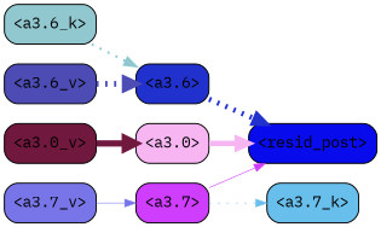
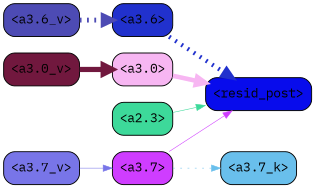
  strict digraph {
    fontname="IBM Plex Mono"
    rankdir=LR
    splines=true
    node [color=black fontname="IBM Plex Mono" shape=box style="filled, rounded"]
    edge [fontname="IBM Plex Mono" penwidth=0.6 style=solid]
    "<a3.7>" [fillcolor="#cf3dff"]
    "<resid_post>" [fillcolor="#080cec"]
    "<a3.7_k>" [fillcolor="#69bfec"]
    "<a3.6>" [fillcolor="#2131cd"]
    "<a3.0>" [fillcolor="#f7b6f2"]
-   "<a3.6_k>" [fillcolor="#91c8d0"]
+   "<a2.3>" [fillcolor="#3dd99a"]
    "<a3.7_v>" [fillcolor="#7875e8"]
    "<a3.6_v>" [fillcolor="#4d4bb4"]
    "<a3.0_v>" [fillcolor="#71183e"]
    "<a3.7>" -> "<resid_post>" [color="#cf3dff"]
    "<a3.7>" -> "<a3.7_k>" [color="#69bfec" style=dotted]
    "<a3.6>" -> "<resid_post>" [color="#2131cd" penwidth=4.749041676521301 style=dotted]
    "<a3.0>" -> "<resid_post>" [color="#f7b6f2" penwidth=5.004215121269226 style=""]
-   "<a3.6_k>" -> "<a3.6>" [color="#91c8d0" penwidth=2.13908451795578 style=dotted]
+   "<a2.3>" -> "<resid_post>" [color="#3dd99a"]
    "<a3.7_v>" -> "<a3.7>" [color="#7875e8"]
    "<a3.6_v>" -> "<a3.6>" [color="#4d4bb4" penwidth=5.297133803367615 style=dotted]
    "<a3.0_v>" -> "<a3.0>" [color="#71183e" penwidth=5.680712580680847]
  }
